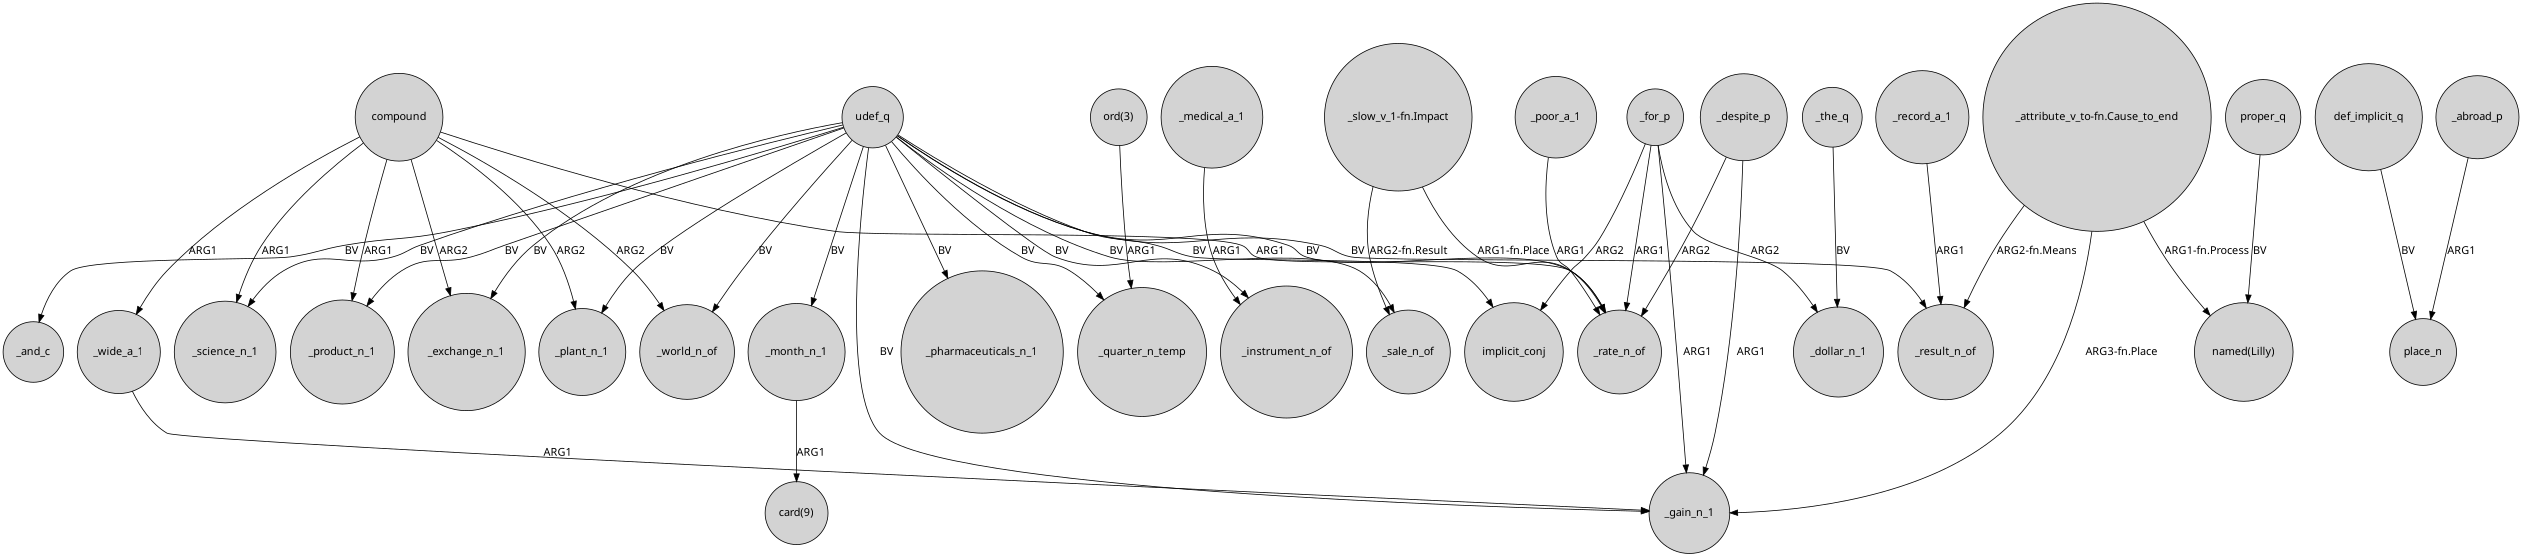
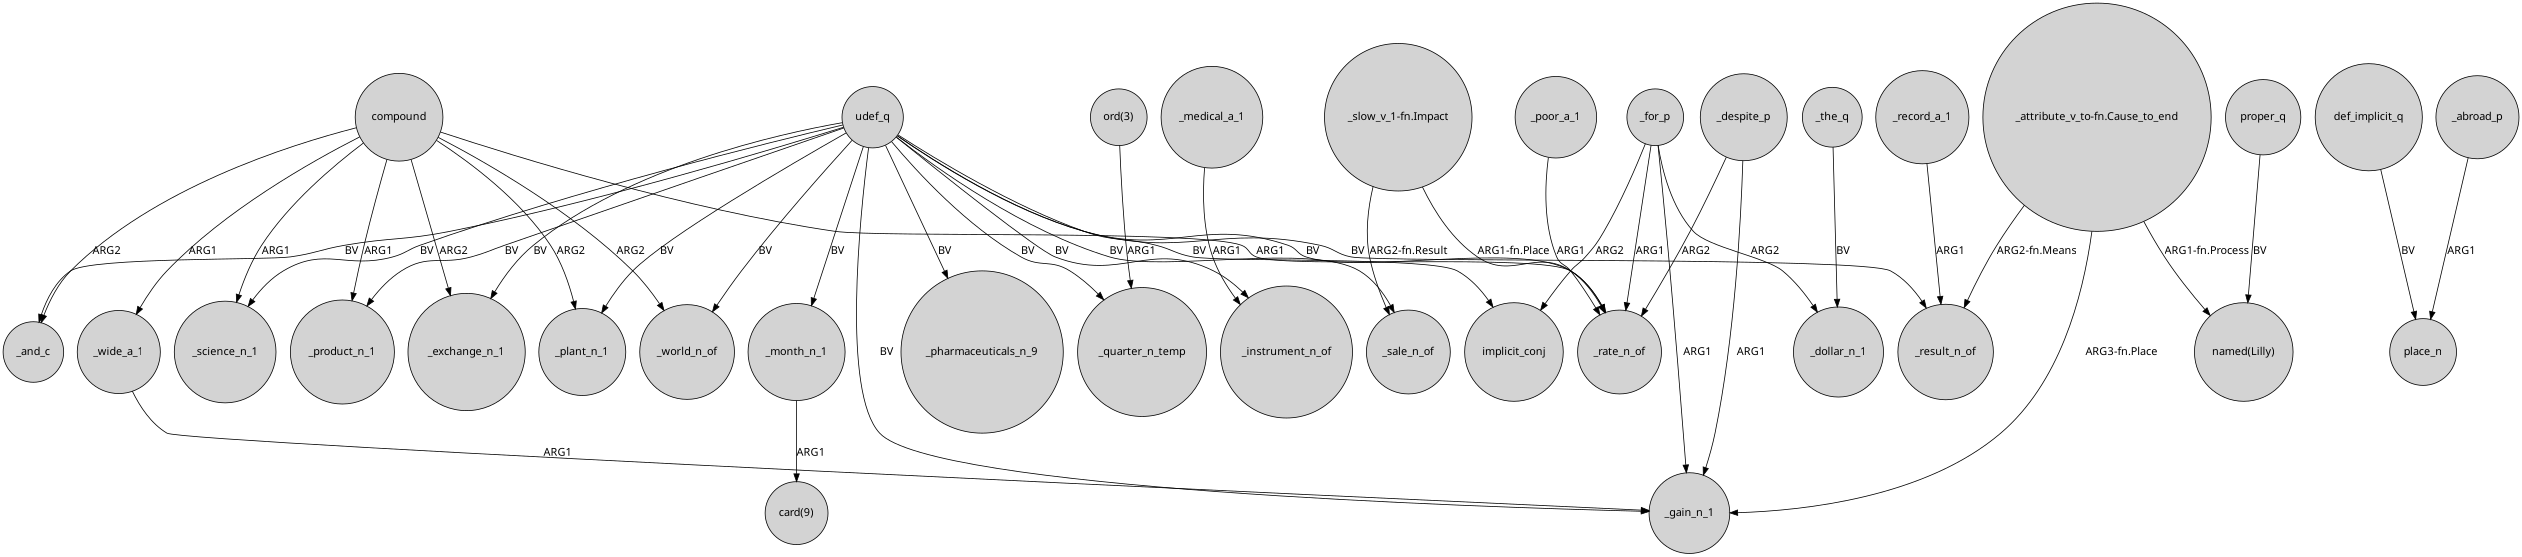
  digraph {
    fontname="Noto Sans"
    node [fontname="Noto Sans" shape=circle style=filled]
    edge [fontname="Noto Sans"]
    udef_q
    _month_n_1
    _plant_n_1
    _science_n_1
    _quarter_n_temp
    _world_n_of
    _gain_n_1
    _exchange_n_1
    _rate_n_of
    _sale_n_of
    _product_n_1
    _and_c
-   _pharmaceuticals_n_1
+   _pharmaceuticals_n_1 [label=_pharmaceuticals_n_9]
    _instrument_n_of
    _result_n_of
    implicit_conj
    "card(9)"
    "ord(3)"
    def_implicit_q
    place_n
    _for_p
    _dollar_n_1
    compound
    _wide_a_1
    _the_q
    "_slow_v_1-fn.Impact"
    "_attribute_v_to-fn.Cause_to_end"
    "named(Lilly)"
    proper_q
    _abroad_p
    _medical_a_1
    _record_a_1
    _poor_a_1
    _despite_p
    udef_q -> _month_n_1 [label=BV]
    udef_q -> _plant_n_1 [label=BV]
    udef_q -> _science_n_1 [label=BV]
    udef_q -> _quarter_n_temp [label=BV]
    udef_q -> _world_n_of [label=BV]
    udef_q -> _gain_n_1 [label=BV]
    udef_q -> _exchange_n_1 [label=BV]
    udef_q -> _rate_n_of [label=BV]
    udef_q -> _sale_n_of [label=BV]
    udef_q -> _product_n_1 [label=BV]
    udef_q -> _and_c [label=BV]
    udef_q -> _pharmaceuticals_n_1 [label=BV]
    udef_q -> _instrument_n_of [label=BV]
    udef_q -> _result_n_of [label=BV]
    udef_q -> implicit_conj [label=BV]
    _month_n_1 -> "card(9)" [label=ARG1]
    "ord(3)" -> _quarter_n_temp [label=ARG1]
    def_implicit_q -> place_n [label=BV]
    _for_p -> _gain_n_1 [label=ARG1]
    _for_p -> _rate_n_of [label=ARG1]
    _for_p -> implicit_conj [label=ARG2]
    _for_p -> _dollar_n_1 [label=ARG2]
    compound -> _plant_n_1 [label=ARG2]
    compound -> _science_n_1 [label=ARG1]
    compound -> _world_n_of [label=ARG2]
    compound -> _exchange_n_1 [label=ARG2]
    compound -> _rate_n_of [label=ARG1]
    compound -> _product_n_1 [label=ARG1]
+   compound -> _and_c [label=ARG2]
    compound -> _wide_a_1 [label=ARG1]
    _wide_a_1 -> _gain_n_1 [label=ARG1]
    _the_q -> _dollar_n_1 [label=BV]
    "_slow_v_1-fn.Impact" -> _rate_n_of [label="ARG1-fn.Place"]
    "_slow_v_1-fn.Impact" -> _sale_n_of [label="ARG2-fn.Result"]
    "_attribute_v_to-fn.Cause_to_end" -> _gain_n_1 [label="ARG3-fn.Place"]
    "_attribute_v_to-fn.Cause_to_end" -> _result_n_of [label="ARG2-fn.Means"]
    "_attribute_v_to-fn.Cause_to_end" -> "named(Lilly)" [label="ARG1-fn.Process"]
    proper_q -> "named(Lilly)" [label=BV]
    _abroad_p -> place_n [label=ARG1]
    _medical_a_1 -> _instrument_n_of [label=ARG1]
    _record_a_1 -> _result_n_of [label=ARG1]
    _poor_a_1 -> _rate_n_of [label=ARG1]
    _despite_p -> _gain_n_1 [label=ARG1]
    _despite_p -> _rate_n_of [label=ARG2]
  }
